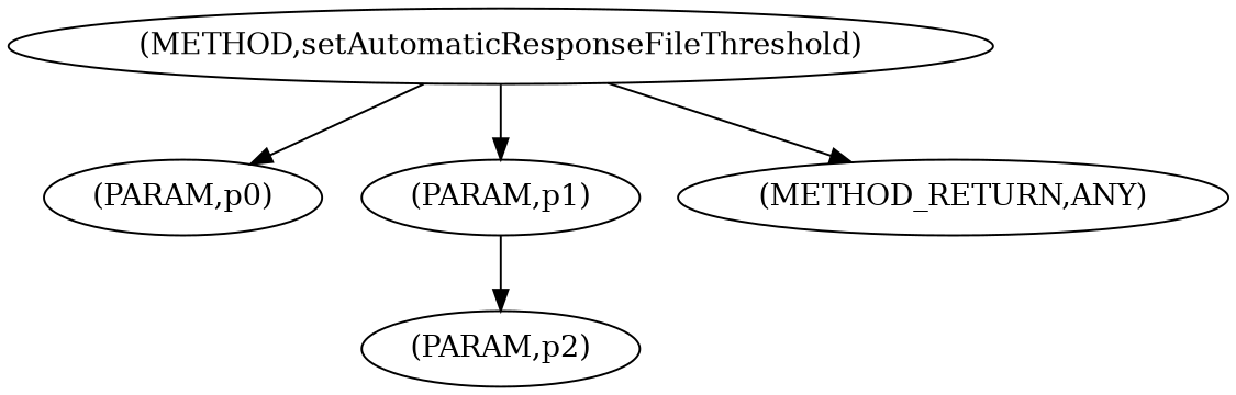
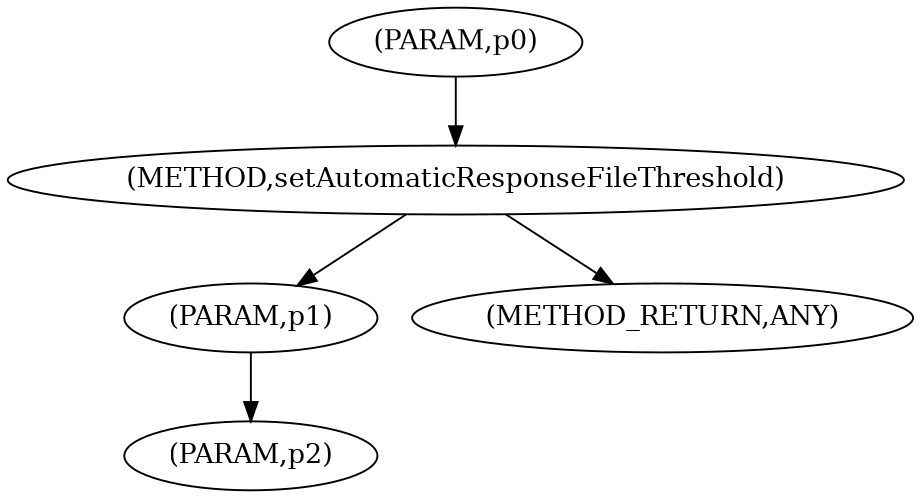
  digraph {
    n1 [label=<(METHOD,setAutomaticResponseFileThreshold)>]
    n2 [label=<(PARAM,p0)>]
    n3 [label=<(PARAM,p1)>]
    n4 [label=<(METHOD_RETURN,ANY)>]
    n5 [label=<(PARAM,p2)>]
-   n1 -> n2
+   n2 -> n1
    n1 -> n3
    n1 -> n4
    n3 -> n5
  }
